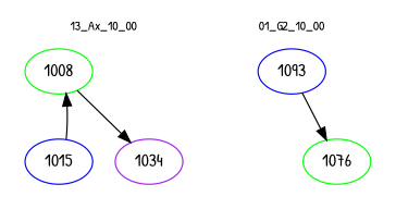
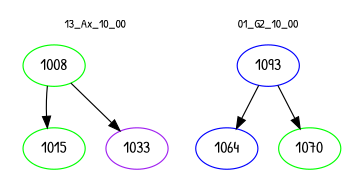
  digraph {
    fontname="Patrick Hand"
    node [color=green fontname="Patrick Hand"]
    edge [color=black fontname="Patrick Hand"]
    n1 [label=1008]
-   n2 [color=blue label=1015]
-   n3 [color=purple label=1034]
+   n2 [label=1015]
+   n3 [color=purple label=1033]
    n4 [color=blue label=1093]
-   n6 [label=1076]
+   n5 [color=blue label=1064]
+   n6 [label=1070]
    subgraph cluster_1 {
      color=white
      fontsize=10
      label="13_Ax_10_00"
      n1
      n2
      n3
    }
    subgraph cluster_2 {
      color=white
      fontsize=10
      label="01_G2_10_00"
      n4
+     n5
      n6
    }
-   n2 -> n1
+   n1 -> n2
    n1 -> n3
+   n4 -> n5
    n4 -> n6
  }
